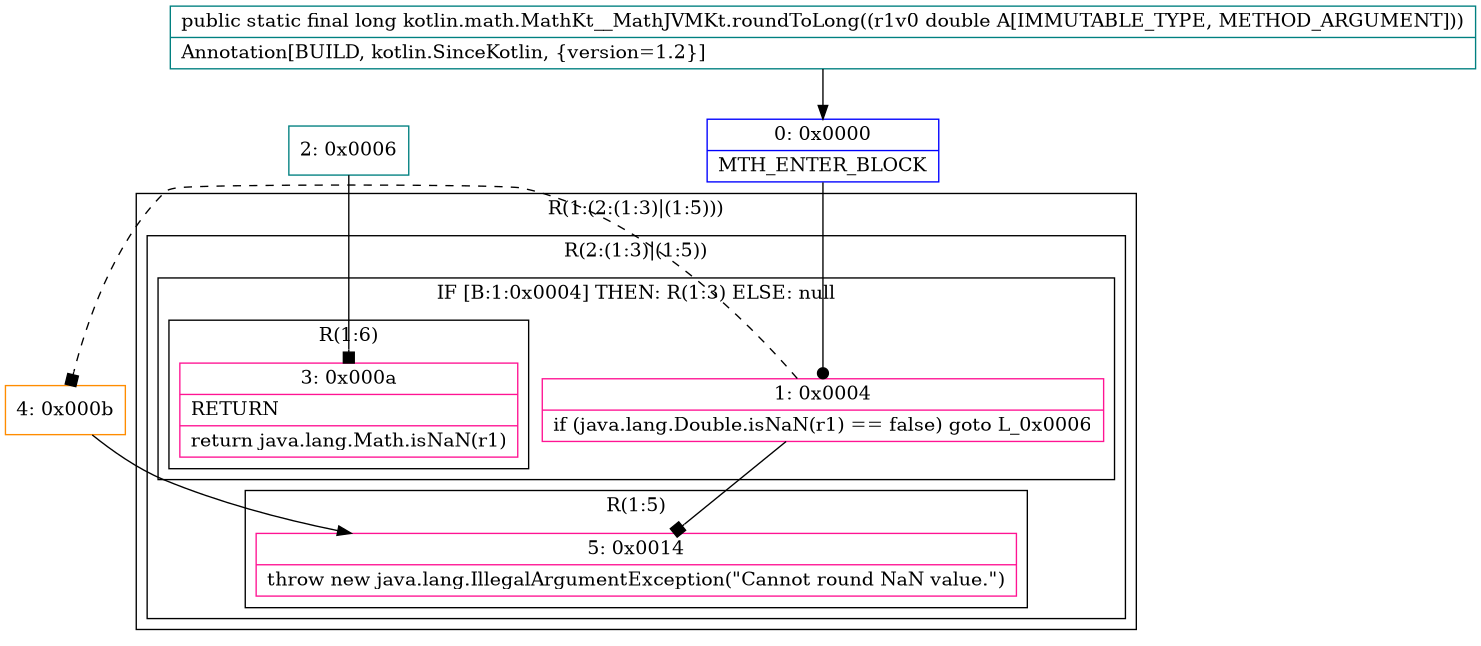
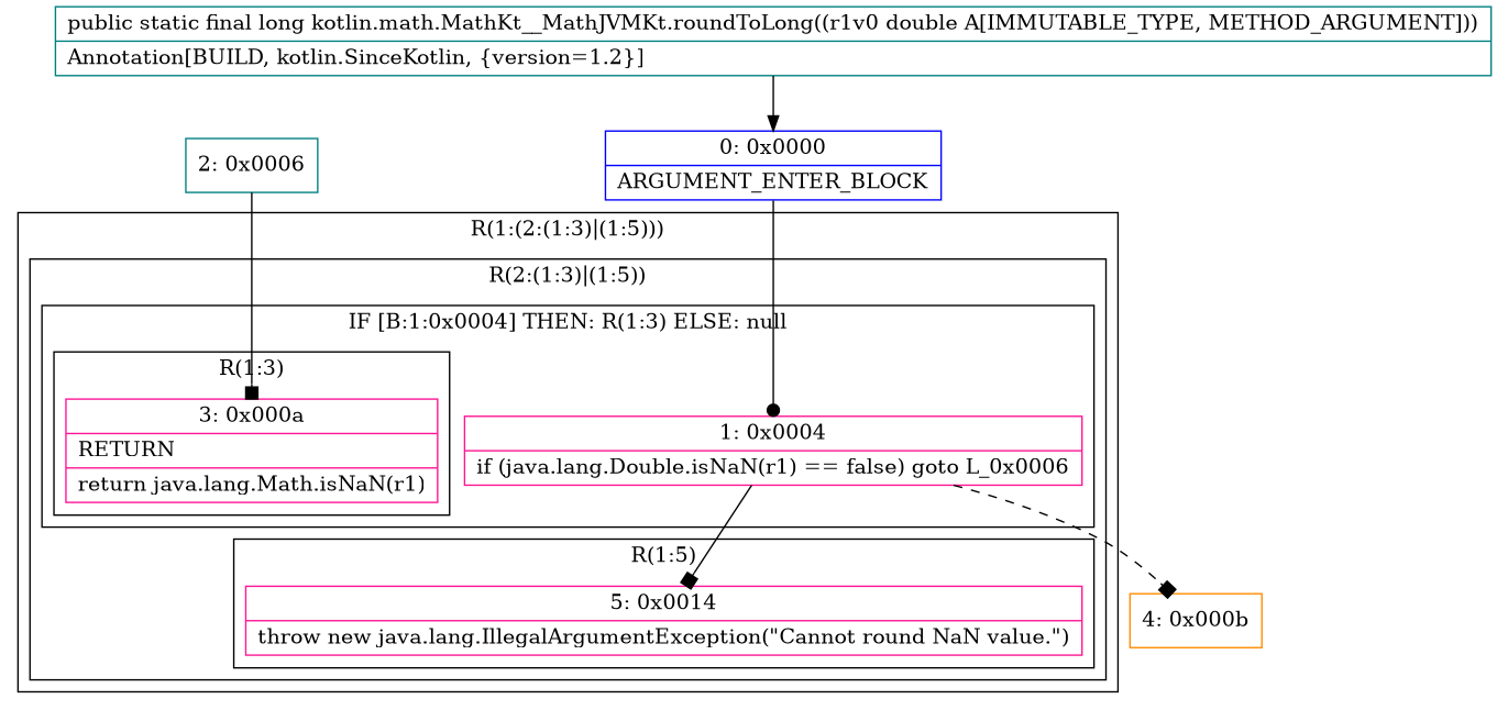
  digraph {
    node [color=deeppink shape=record]
    edge [arrowhead=box]
    n1 [label="{3\:\ 0x000a|RETURN\l|return java.lang.Math.isNaN(r1)\l}"]
    n2 [label="{1\:\ 0x0004|if (java.lang.Double.isNaN(r1) == false) goto L_0x0006\l}"]
    n3 [label="{5\:\ 0x0014|throw new java.lang.IllegalArgumentException(\"Cannot round NaN value.\")\l}"]
    n4 [color=darkorange label="{4\:\ 0x000b}"]
    n5 [color=teal label="{2\:\ 0x0006}"]
-   n6 [color=blue label="{0\:\ 0x0000|MTH_ENTER_BLOCK\l}"]
+   n6 [color=blue label="{0\:\ 0x0000|ARGUMENT_ENTER_BLOCK\l}"]
    n7 [color=teal label="{public static final long kotlin.math.MathKt__MathJVMKt.roundToLong((r1v0 double A[IMMUTABLE_TYPE, METHOD_ARGUMENT]))  | Annotation[BUILD, kotlin.SinceKotlin, \{version=1.2\}]\l}"]
    subgraph cluster_1 {
      label="R(1:(2:(1:3)|(1:5)))"
      subgraph cluster_2 {
        label="R(2:(1:3)|(1:5))"
        subgraph cluster_3 {
          label="IF [B:1:0x0004] THEN: R(1:3) ELSE: null"
          n2
          subgraph cluster_4 {
-           label="R(1:6)"
+           label="R(1:3)"
            n1
          }
        }
        subgraph cluster_5 {
          label="R(1:5)"
          n3
        }
      }
    }
    n2 -> n3
    n2 -> n4 [style=dashed]
-   n4 -> n3 [arrowhead=normal]
    n5 -> n1
    n6 -> n2 [arrowhead=dot]
    n7 -> n6 [arrowhead=normal]
  }
